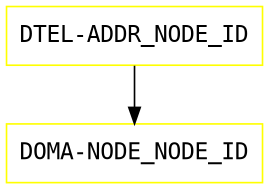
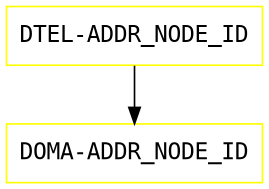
  digraph {
    fontname="DejaVu Sans Mono"
    node [color=yellow shape=box fontname="DejaVu Sans Mono"]
    "DTEL-ADDR_NODE_ID"
-   "DOMA-ADDR_NODE_ID" [label="DOMA-NODE_NODE_ID"]
+   "DOMA-ADDR_NODE_ID"
    "DTEL-ADDR_NODE_ID" -> "DOMA-ADDR_NODE_ID" [fontname="DejaVu Sans Mono"]
  }
